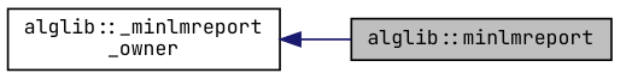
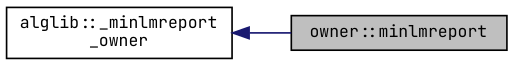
  digraph {
    rankdir=LR
    fontname="JetBrains Mono"
    node [color=black fontname="JetBrains Mono" fontsize=10 shape=record style=filled]
-   n1 [fillcolor=grey75 fontcolor=black height=0.2 label="alglib::minlmreport" width=0.4]
+   n1 [fillcolor=grey75 fontcolor=black height=0.2 label="owner::minlmreport" width=0.4]
    n2 [fillcolor=white height=0.2 label="alglib::_minlmreport\l_owner" width=0.4]
    n2 -> n1 [color=midnightblue dir=back fontname="JetBrains Mono" fontsize=10 labelfontname=Helvetica labelfontsize=10 style=solid]
  }
